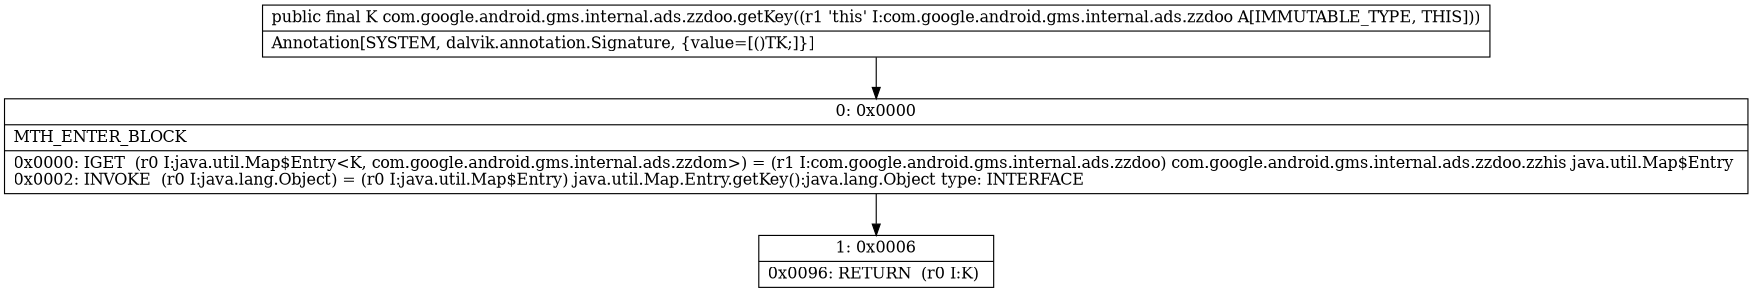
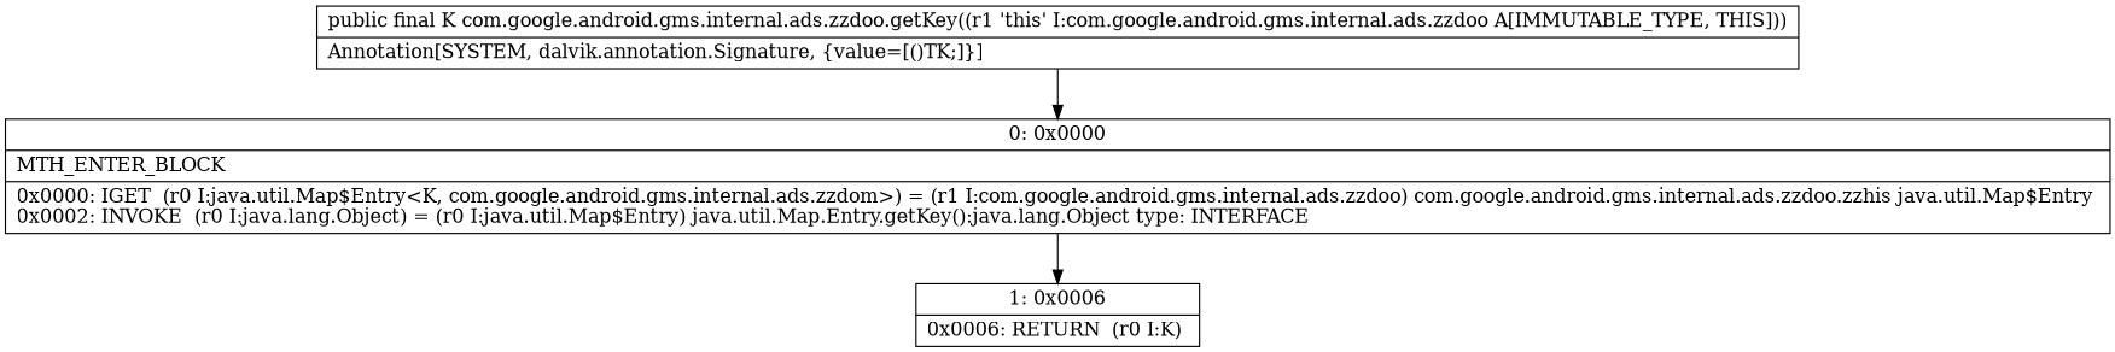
  digraph {
    node [shape=record]
    n1 [label="{0\:\ 0x0000|MTH_ENTER_BLOCK\l|0x0000: IGET  (r0 I:java.util.Map$Entry\<K, com.google.android.gms.internal.ads.zzdom\>) = (r1 I:com.google.android.gms.internal.ads.zzdoo) com.google.android.gms.internal.ads.zzdoo.zzhis java.util.Map$Entry \l0x0002: INVOKE  (r0 I:java.lang.Object) = (r0 I:java.util.Map$Entry) java.util.Map.Entry.getKey():java.lang.Object type: INTERFACE \l}"]
-   n2 [label="{1\:\ 0x0006|0x0096: RETURN  (r0 I:K) \l}"]
+   n2 [label="{1\:\ 0x0006|0x0006: RETURN  (r0 I:K) \l}"]
    n3 [label="{public final K com.google.android.gms.internal.ads.zzdoo.getKey((r1 'this' I:com.google.android.gms.internal.ads.zzdoo A[IMMUTABLE_TYPE, THIS]))  | Annotation[SYSTEM, dalvik.annotation.Signature, \{value=[()TK;]\}]\l}"]
    n1 -> n2
    n3 -> n1
  }
